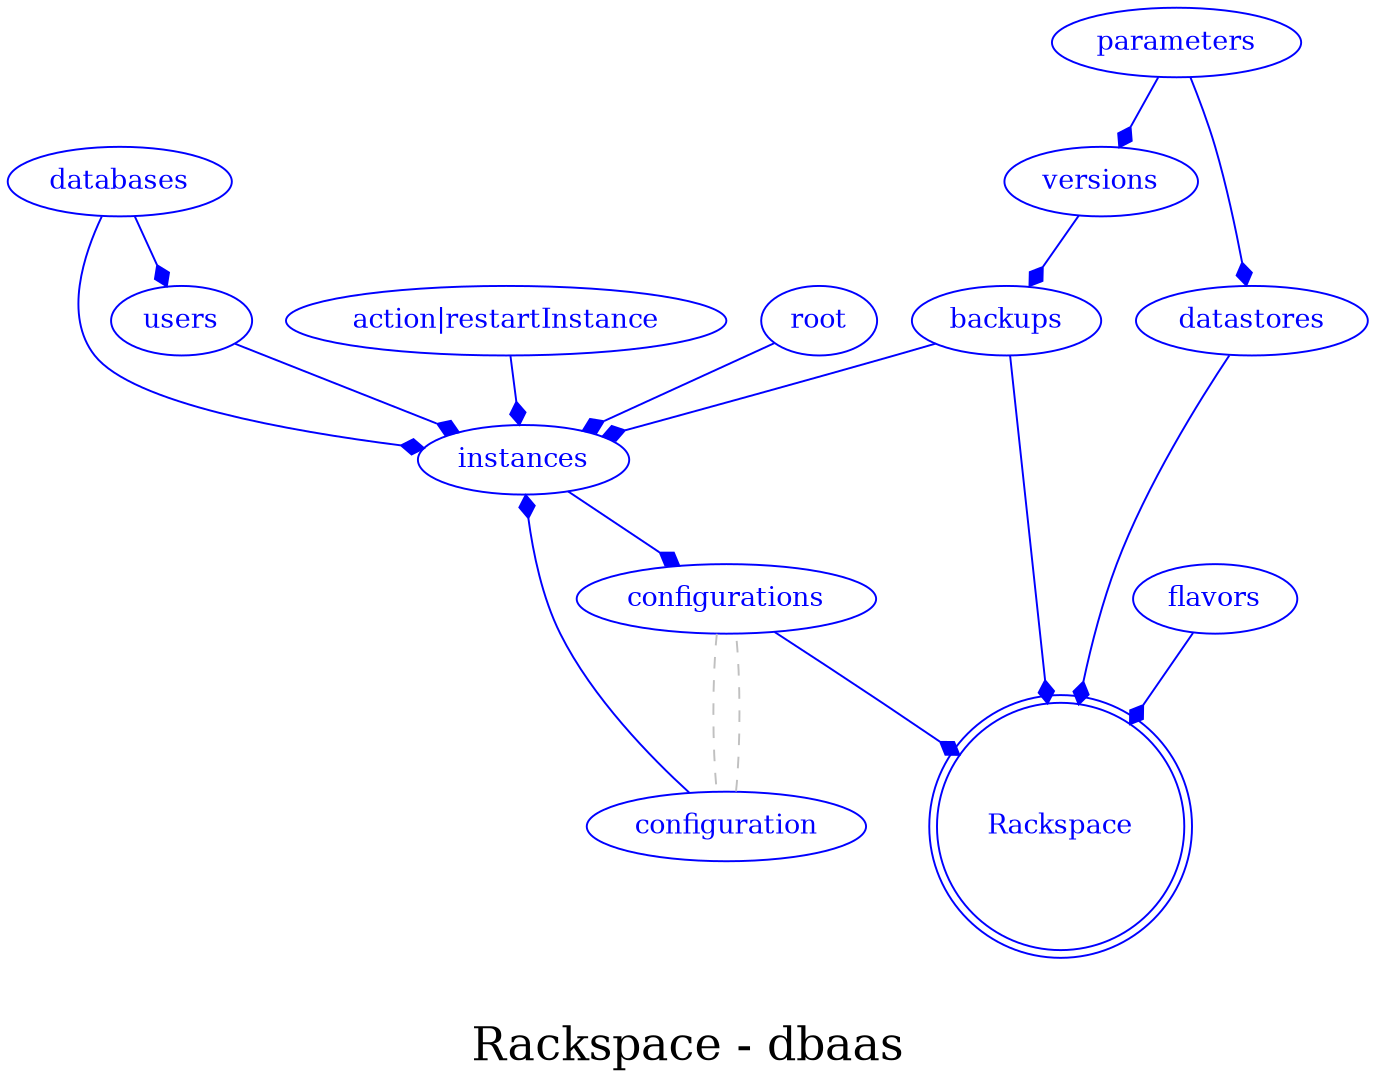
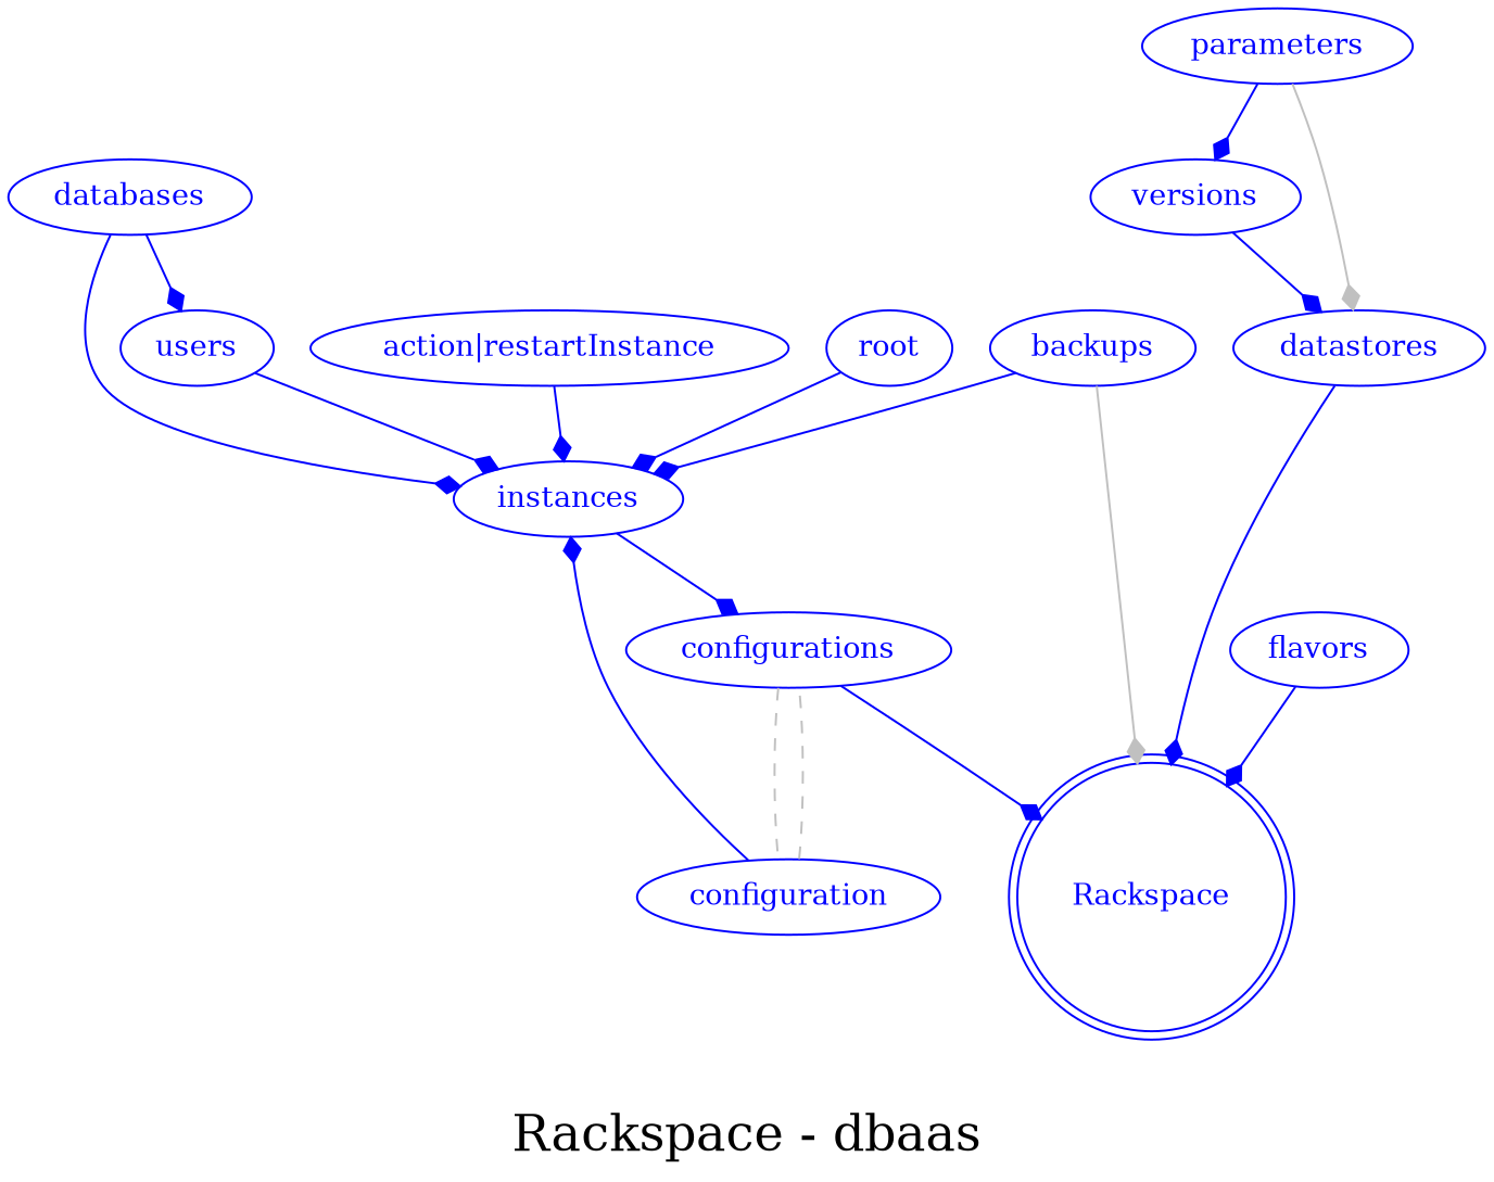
  digraph {
    fontsize=24
    label="Rackspace - dbaas"
    splines=true
    node [color=blue fontcolor=blue shape=ellipse]
    edge [arrowhead=diamond arrowtail=none color=blue fontcolor=blue]
    Rackspace [shape=doublecircle]
    datastores
    versions
    parameters
    instances
    configurations
    configuration
    users
    databases
    "action|restartInstance"
    root
    backups
    flavors
    datastores -> Rackspace
-   versions -> backups
-   parameters -> datastores
+   versions -> datastores
+   parameters -> datastores [color=grey]
    parameters -> versions
    instances -> configurations
    configurations -> Rackspace
    configurations -> configuration [arrowhead=none color=grey fontcolor=grey style=dashed]
    configuration -> instances
    configuration -> configurations [arrowhead=none color=grey fontcolor=grey style=dashed]
    users -> instances
    databases -> instances
    databases -> users
    "action|restartInstance" -> instances
    root -> instances
-   backups -> Rackspace
+   backups -> Rackspace [color=grey]
    backups -> instances
    flavors -> Rackspace
  }
